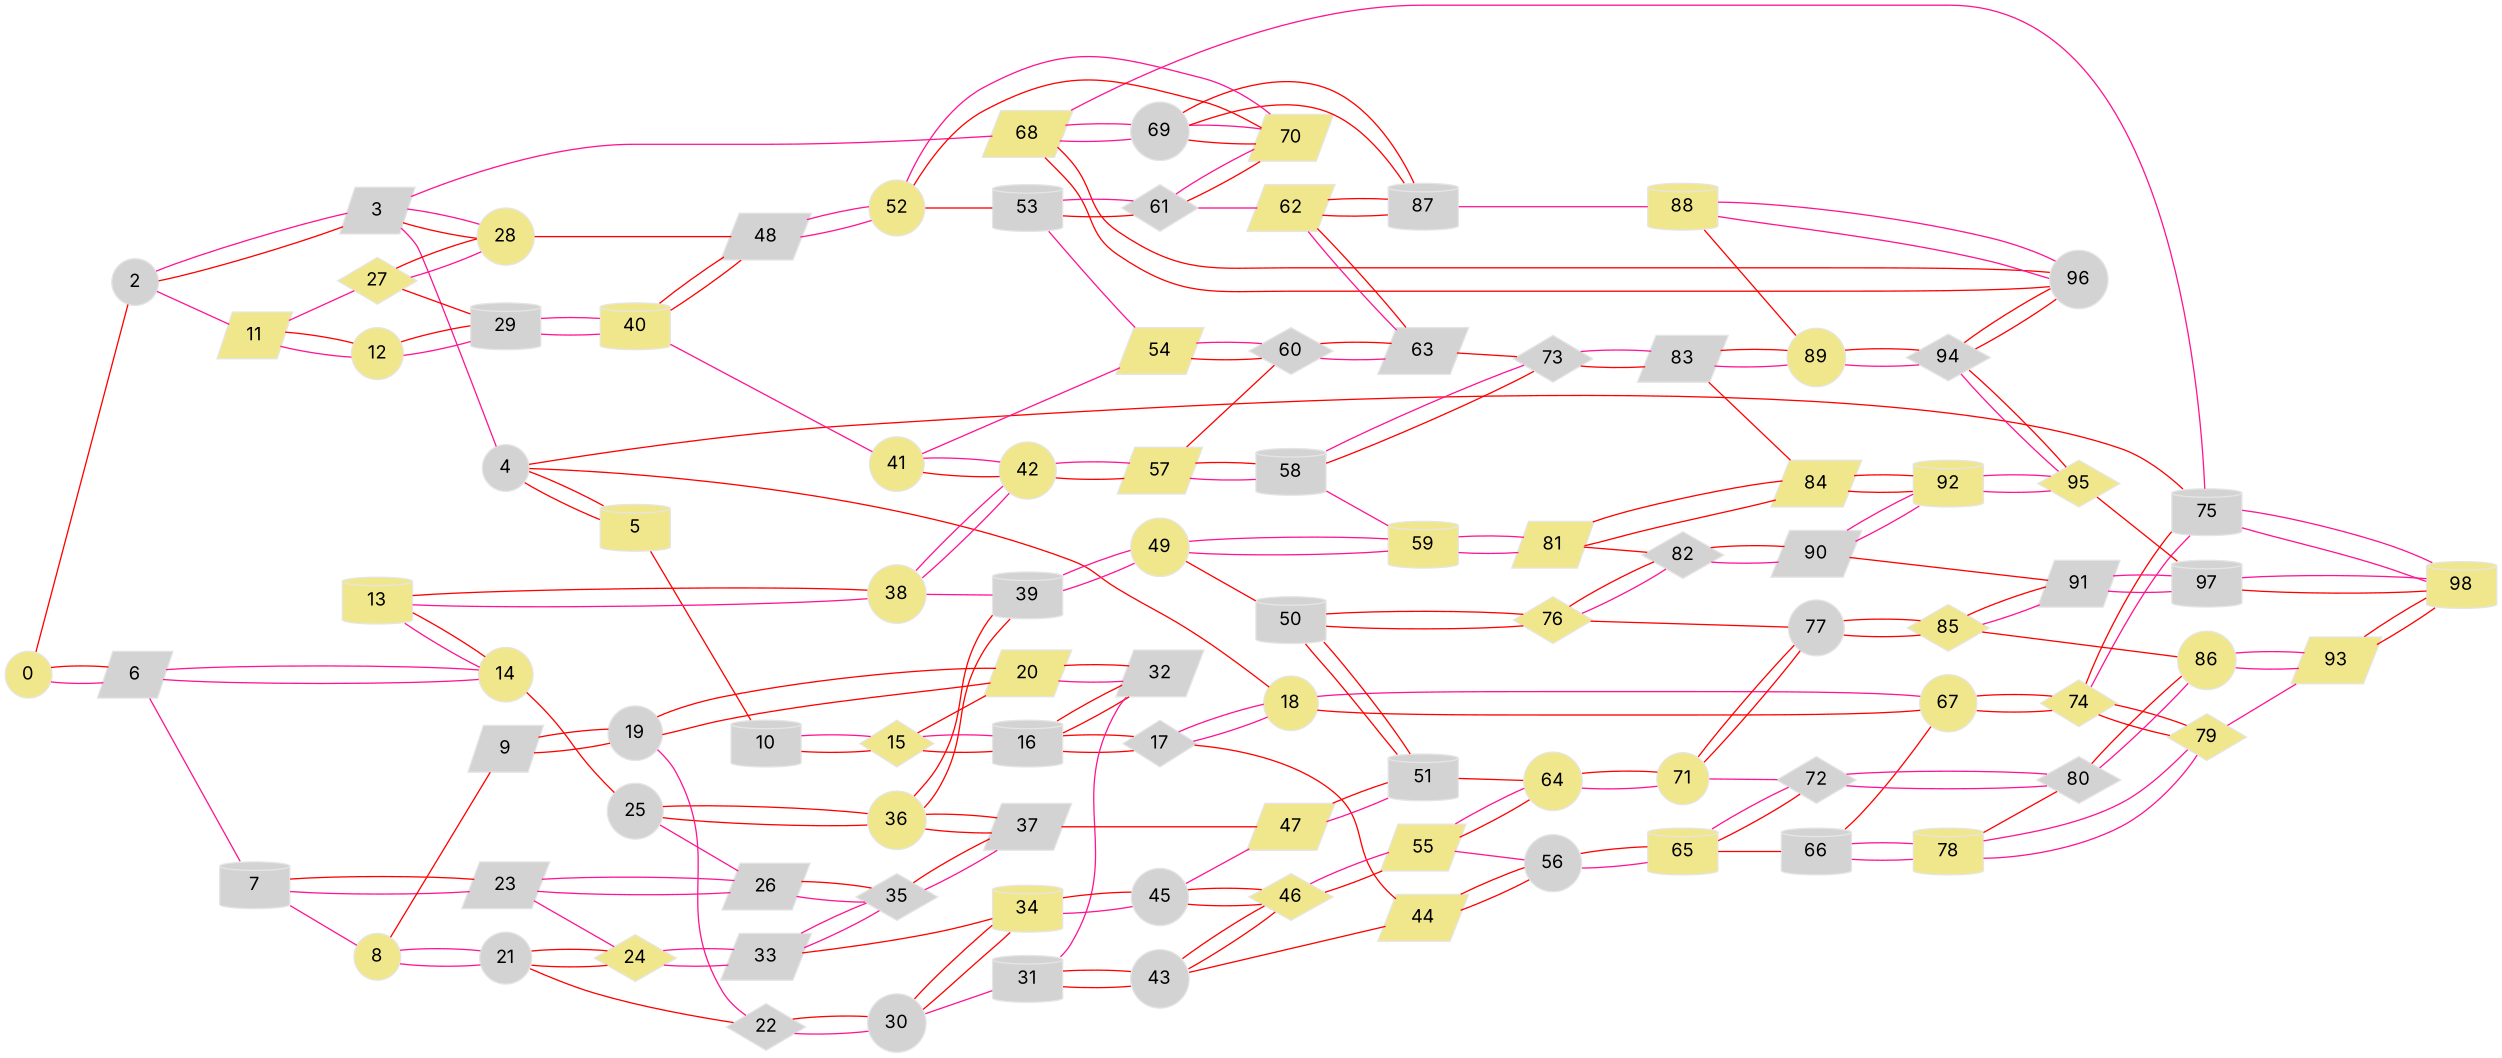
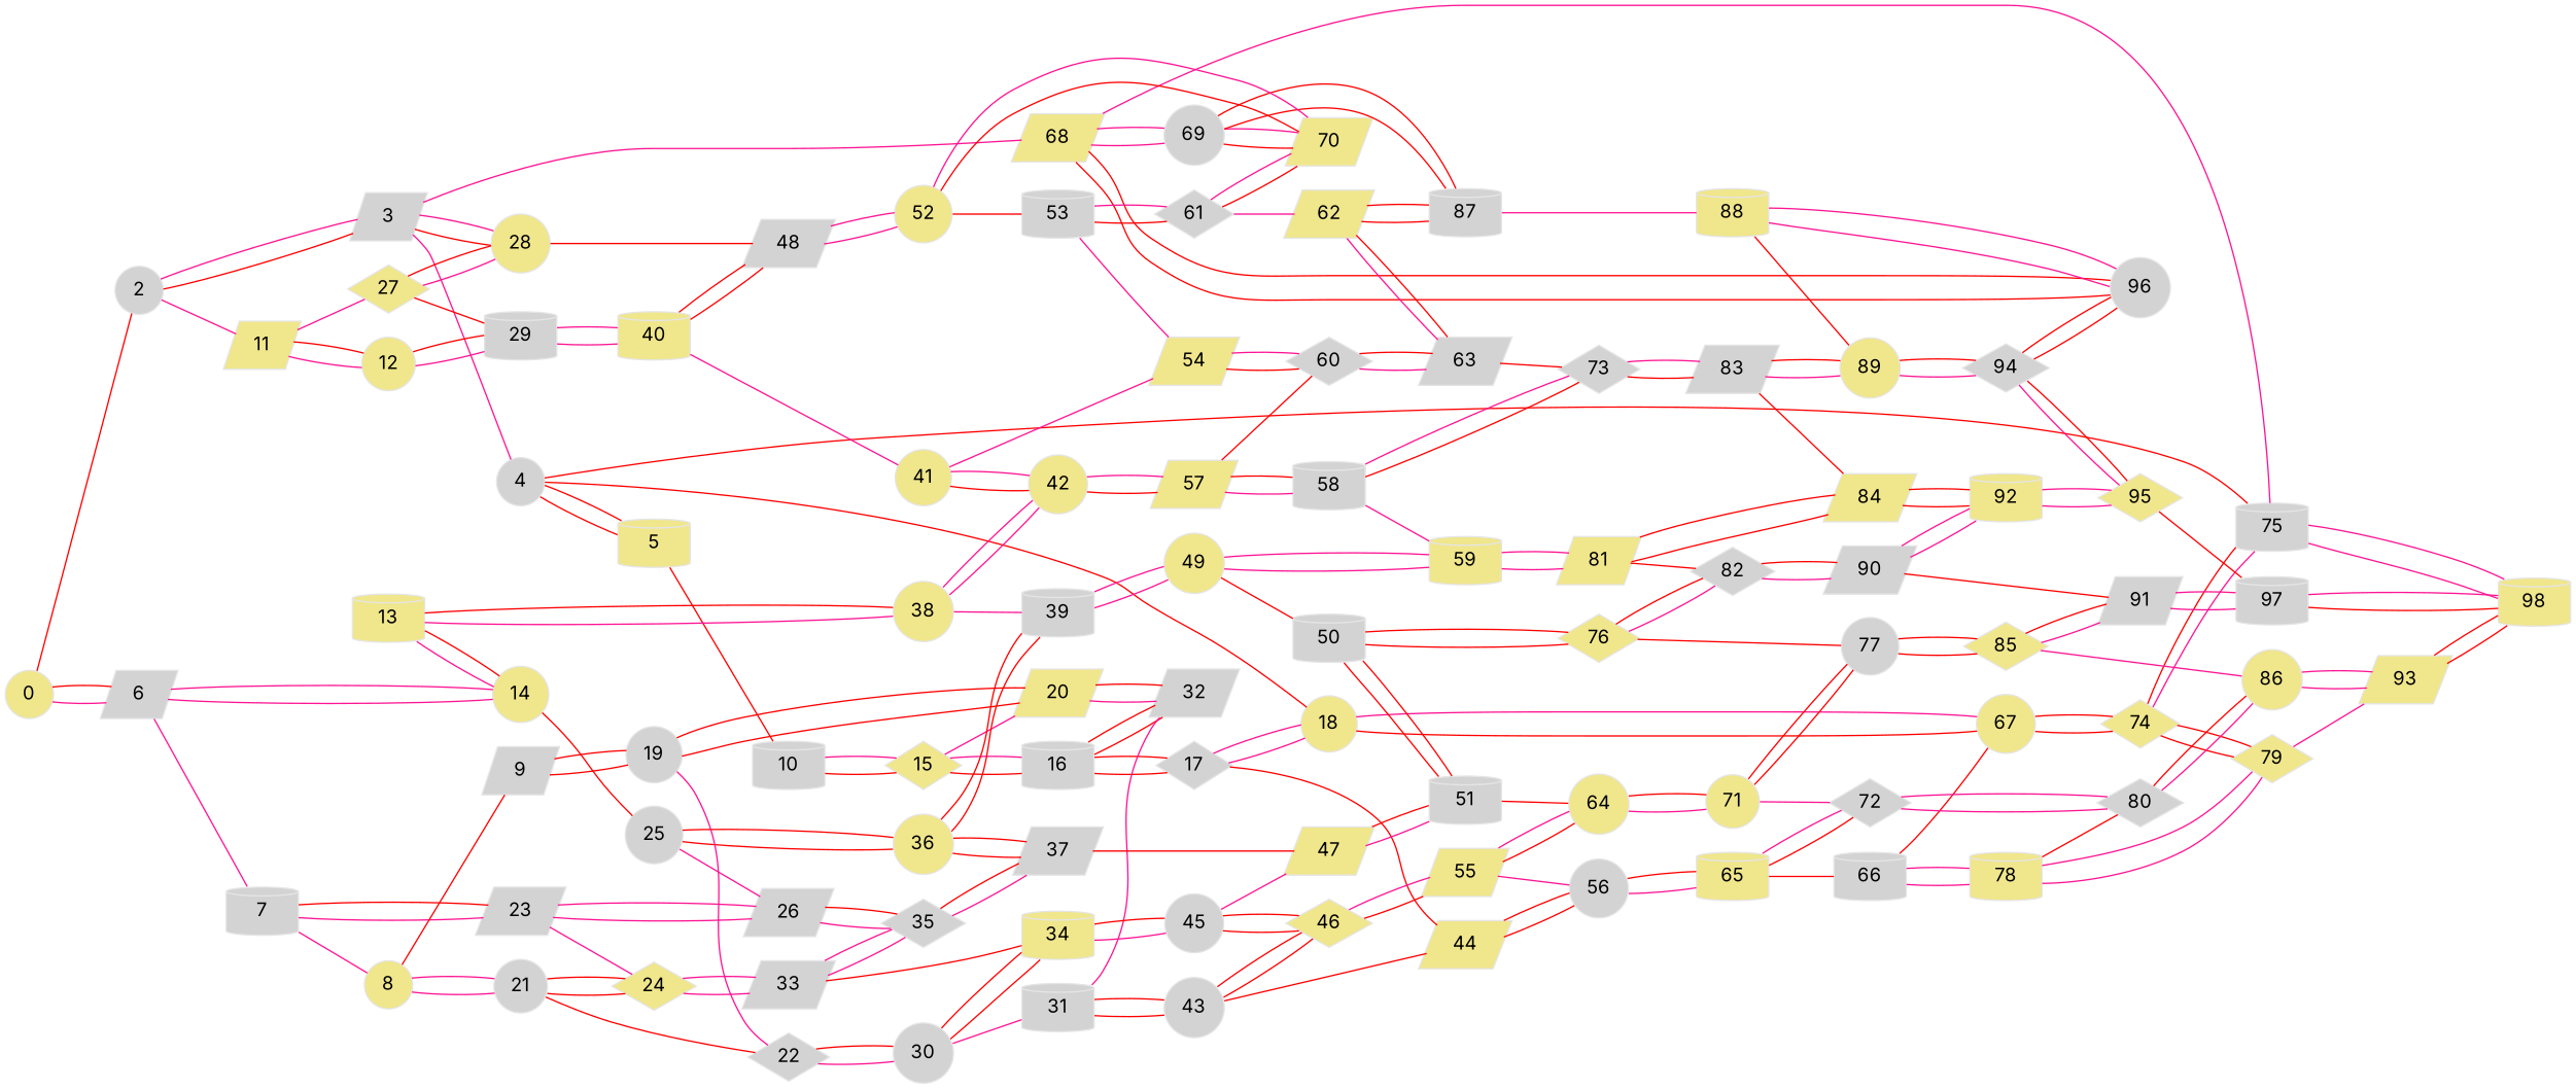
  graph {
    fontname=Inter
    rankdir=LR
    node [color=gray90 fillcolor=khaki fontname=Inter shape=circle style=filled]
    edge [color=red fontname=Inter]
    n1 [label=0]
    2 [fillcolor=lightgrey]
    6 [fillcolor=lightgrey shape=parallelogram]
    3 [fillcolor=lightgrey shape=parallelogram]
    11 [shape=parallelogram]
    7 [fillcolor=lightgrey shape=cylinder]
    14
    4 [fillcolor=lightgrey]
    28
    68 [shape=parallelogram]
    12
    27 [shape=diamond]
    5 [shape=cylinder]
    18
    75 [fillcolor=lightgrey shape=cylinder]
    48 [fillcolor=lightgrey shape=parallelogram]
    69 [fillcolor=lightgrey]
    96 [fillcolor=lightgrey]
    10 [fillcolor=lightgrey shape=cylinder]
    67
    98 [shape=cylinder]
    15 [shape=diamond]
    8
    23 [fillcolor=lightgrey shape=parallelogram]
    25 [fillcolor=lightgrey]
    9 [fillcolor=lightgrey shape=parallelogram]
    21 [fillcolor=lightgrey]
    24 [shape=diamond]
    26 [fillcolor=lightgrey shape=parallelogram]
    19 [fillcolor=lightgrey]
    22 [fillcolor=lightgrey shape=diamond]
    20 [shape=parallelogram]
    16 [fillcolor=lightgrey shape=cylinder]
    29 [fillcolor=lightgrey shape=cylinder]
    13 [shape=cylinder]
    38
    40 [shape=cylinder]
    39 [fillcolor=lightgrey shape=cylinder]
    42
    36
    17 [fillcolor=lightgrey shape=diamond]
    32 [fillcolor=lightgrey shape=parallelogram]
    44 [shape=parallelogram]
    56 [fillcolor=lightgrey]
    74 [shape=diamond]
    30 [fillcolor=lightgrey]
    33 [fillcolor=lightgrey shape=parallelogram]
    31 [fillcolor=lightgrey shape=cylinder]
    34 [shape=cylinder]
    35 [fillcolor=lightgrey shape=diamond]
    37 [fillcolor=lightgrey shape=parallelogram]
    52
    41
    43 [fillcolor=lightgrey]
    45 [fillcolor=lightgrey]
    46 [shape=diamond]
    47 [shape=parallelogram]
    49
    51 [fillcolor=lightgrey shape=cylinder]
    57 [shape=parallelogram]
    50 [fillcolor=lightgrey shape=cylinder]
    59 [shape=cylinder]
    54 [shape=parallelogram]
    60 [fillcolor=lightgrey shape=diamond]
    58 [fillcolor=lightgrey shape=cylinder]
    55 [shape=parallelogram]
    65 [shape=cylinder]
    64
    53 [fillcolor=lightgrey shape=cylinder]
    70 [shape=parallelogram]
    76 [shape=diamond]
    81 [shape=parallelogram]
    77 [fillcolor=lightgrey]
    82 [fillcolor=lightgrey shape=diamond]
    71
    61 [fillcolor=lightgrey shape=diamond]
    62 [shape=parallelogram]
    63 [fillcolor=lightgrey shape=parallelogram]
    66 [fillcolor=lightgrey shape=cylinder]
    72 [fillcolor=lightgrey shape=diamond]
    73 [fillcolor=lightgrey shape=diamond]
    83 [fillcolor=lightgrey shape=parallelogram]
    84 [shape=parallelogram]
    87 [fillcolor=lightgrey shape=cylinder]
    88 [shape=cylinder]
    78 [shape=cylinder]
    80 [fillcolor=lightgrey shape=diamond]
    79 [shape=diamond]
    85 [shape=diamond]
    86
    89
    93 [shape=parallelogram]
    90 [fillcolor=lightgrey shape=parallelogram]
    91 [fillcolor=lightgrey shape=parallelogram]
    92 [shape=cylinder]
    94 [fillcolor=lightgrey shape=diamond]
    95 [shape=diamond]
    97 [fillcolor=lightgrey shape=cylinder]
    n1 -- 2
    n1 -- 6 [color=deeppink]
    n1 -- 6
    2 -- 3
    2 -- 3 [color=deeppink]
    2 -- 11 [color=deeppink]
    6 -- 7 [color=deeppink]
    6 -- 14 [color=deeppink]
    6 -- 14 [color=deeppink]
    3 -- 4 [color=deeppink]
    3 -- 28
    3 -- 28 [color=deeppink]
    3 -- 68 [color=deeppink]
    11 -- 12 [color=deeppink]
    11 -- 12
    11 -- 27 [color=deeppink]
    7 -- 8 [color=deeppink]
    7 -- 23 [color=deeppink]
    7 -- 23
    14 -- 25
    4 -- 5
    4 -- 5
    4 -- 18
    4 -- 75
    28 -- 48
    68 -- 75 [color=deeppink]
    68 -- 69 [color=deeppink]
    68 -- 69 [color=deeppink]
    68 -- 96
    68 -- 96
    12 -- 29 [color=deeppink]
    12 -- 29
    27 -- 28 [color=deeppink]
    27 -- 28
    27 -- 29
    5 -- 10
    18 -- 67
    18 -- 67 [color=deeppink]
    75 -- 98 [color=deeppink]
    75 -- 98 [color=deeppink]
    48 -- 52 [color=deeppink]
    48 -- 52 [color=deeppink]
    69 -- 70
    69 -- 70 [color=deeppink]
    69 -- 87
    69 -- 87
    10 -- 15
    10 -- 15 [color=deeppink]
    67 -- 74
    67 -- 74
-   15 -- 20
+   15 -- 20 [color=deeppink]
    15 -- 16
    15 -- 16 [color=deeppink]
    8 -- 9
    8 -- 21 [color=deeppink]
    8 -- 21 [color=deeppink]
    23 -- 24 [color=deeppink]
    23 -- 26 [color=deeppink]
    23 -- 26 [color=deeppink]
    25 -- 26 [color=deeppink]
    25 -- 36
    25 -- 36
    9 -- 19
    9 -- 19
    21 -- 24
    21 -- 24
    21 -- 22
    24 -- 33 [color=deeppink]
    24 -- 33 [color=deeppink]
    26 -- 35 [color=deeppink]
    26 -- 35
    19 -- 22 [color=deeppink]
    19 -- 20
    19 -- 20
    22 -- 30 [color=deeppink]
    22 -- 30
    20 -- 32 [color=deeppink]
    20 -- 32
    16 -- 17
    16 -- 17
    16 -- 32
    16 -- 32
    29 -- 40 [color=deeppink]
    29 -- 40 [color=deeppink]
    13 -- 14 [color=deeppink]
    13 -- 14
    13 -- 38 [color=deeppink]
    13 -- 38
    38 -- 39 [color=deeppink]
    38 -- 42 [color=deeppink]
    38 -- 42 [color=deeppink]
    40 -- 48
    40 -- 48
    40 -- 41 [color=deeppink]
    39 -- 49 [color=deeppink]
    39 -- 49 [color=deeppink]
    42 -- 57
    42 -- 57 [color=deeppink]
    36 -- 39
    36 -- 39
    36 -- 37
    36 -- 37
    17 -- 18 [color=deeppink]
    17 -- 18 [color=deeppink]
    17 -- 44
    44 -- 56
    44 -- 56
    56 -- 65 [color=deeppink]
    56 -- 65
    74 -- 75 [color=deeppink]
    74 -- 75
    74 -- 79
    74 -- 79
    30 -- 31 [color=deeppink]
    30 -- 34
    30 -- 34
    33 -- 34
    33 -- 35 [color=deeppink]
    33 -- 35 [color=deeppink]
    31 -- 32 [color=deeppink]
    31 -- 43
    31 -- 43
    34 -- 45 [color=deeppink]
    34 -- 45
    35 -- 37 [color=deeppink]
    35 -- 37
    37 -- 47
    52 -- 53
    52 -- 70
    52 -- 70 [color=deeppink]
    41 -- 42
    41 -- 42 [color=deeppink]
    41 -- 54 [color=deeppink]
    43 -- 44
    43 -- 46
    43 -- 46
    45 -- 46
    45 -- 46
    45 -- 47 [color=deeppink]
    46 -- 55
    46 -- 55 [color=deeppink]
    47 -- 51 [color=deeppink]
    47 -- 51
    49 -- 50
    49 -- 59 [color=deeppink]
    49 -- 59 [color=deeppink]
    51 -- 64
    57 -- 60
    57 -- 58 [color=deeppink]
    57 -- 58
    50 -- 51
    50 -- 51
    50 -- 76
    50 -- 76
    59 -- 81 [color=deeppink]
    59 -- 81 [color=deeppink]
    54 -- 60
    54 -- 60 [color=deeppink]
    60 -- 63 [color=deeppink]
    60 -- 63
    58 -- 59 [color=deeppink]
    58 -- 73
    58 -- 73 [color=deeppink]
    55 -- 56 [color=deeppink]
    55 -- 64
    55 -- 64 [color=deeppink]
    65 -- 66
    65 -- 72
    65 -- 72 [color=deeppink]
    64 -- 71 [color=deeppink]
    64 -- 71
    53 -- 54 [color=deeppink]
    53 -- 61
    53 -- 61 [color=deeppink]
    76 -- 77
    76 -- 82 [color=deeppink]
    76 -- 82
    81 -- 82
    81 -- 84
    81 -- 84
    77 -- 85
    77 -- 85
    82 -- 90 [color=deeppink]
    82 -- 90
    71 -- 77
    71 -- 77
    71 -- 72 [color=deeppink]
    61 -- 70
    61 -- 70 [color=deeppink]
    61 -- 62 [color=deeppink]
    62 -- 63 [color=deeppink]
    62 -- 63
    62 -- 87
    62 -- 87
    63 -- 73
    66 -- 67
    66 -- 78 [color=deeppink]
    66 -- 78 [color=deeppink]
    72 -- 80 [color=deeppink]
    72 -- 80 [color=deeppink]
    73 -- 83
    73 -- 83 [color=deeppink]
    83 -- 84
    83 -- 89 [color=deeppink]
    83 -- 89
    84 -- 92
    84 -- 92
    87 -- 88 [color=deeppink]
    88 -- 96 [color=deeppink]
    88 -- 96 [color=deeppink]
    88 -- 89
    78 -- 80
    78 -- 79 [color=deeppink]
    78 -- 79 [color=deeppink]
    80 -- 86 [color=deeppink]
    80 -- 86
    79 -- 93 [color=deeppink]
-   85 -- 86
+   85 -- 86 [color=deeppink]
    85 -- 91 [color=deeppink]
    85 -- 91
    86 -- 93 [color=deeppink]
    86 -- 93 [color=deeppink]
    89 -- 94 [color=deeppink]
    89 -- 94
    93 -- 98
    93 -- 98
    90 -- 91
    90 -- 92 [color=deeppink]
    90 -- 92 [color=deeppink]
    91 -- 97 [color=deeppink]
    91 -- 97 [color=deeppink]
    92 -- 95 [color=deeppink]
    92 -- 95 [color=deeppink]
    94 -- 96
    94 -- 96
    94 -- 95 [color=deeppink]
    94 -- 95
    95 -- 97
    97 -- 98
    97 -- 98 [color=deeppink]
  }
